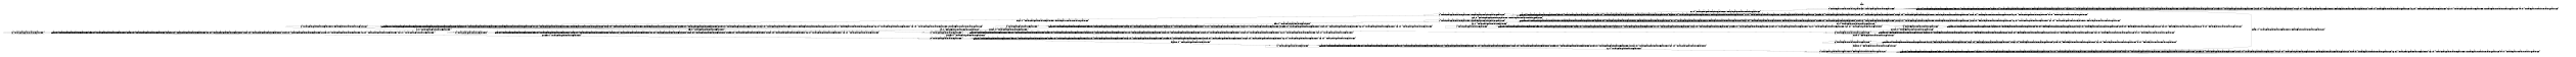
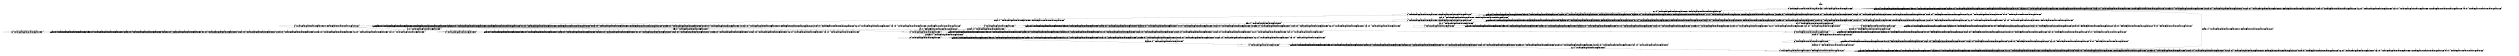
  digraph {
    node [shape=octagon]
    edge [arrowhead=dot lblstyle="above, sloped"]
    n1 [label="0@[((EUR and TEA and not DOL and not TON and not CAP and not COF) or (DOL and COF and CAP and TON and not TEA and not EUR))]" shape=house]
    n2 [label="1@[((DOL and COF and CAP and TON and not TEA and not EUR) or (EUR and TEA and not DOL and not TON and not CAP and not COF))]"]
    n3 [label="2@[((DOL and COF and CAP and TON and not TEA and not EUR) or (EUR and TEA and not DOL and not TON and not CAP and not COF))]"]
    n4 [label="3@[((DOL and COF and CAP and TON and not TEA and not EUR) or (EUR and TEA and not DOL and not TON and not CAP and not COF))]"]
    n5 [label="5@[((EUR and TEA and not DOL and not TON and not CAP and not COF))]"]
    n6 [label="10@[((DOL and COF and CAP and TON and not TEA and not EUR))]"]
    n7 [label="11@[((DOL and COF and CAP and TON and not TEA and not EUR))]"]
    n8 [label="4@[((EUR and TEA and not DOL and not TON and not CAP and not COF))]"]
    n9 [label="8@[((DOL and COF and CAP and TON and not TEA and not EUR))]" shape=house]
    n10 [label="9@[((DOL and COF and CAP and TON and not TEA and not EUR))]" shape=house]
    n11 [label="6@[((EUR and TEA and not DOL and not TON and not CAP and not COF))]" shape=house]
    n12 [label="12@[((DOL and COF and CAP and TON and not TEA and not EUR))]" shape=house]
    n13 [label="7@[((DOL and COF and CAP and TON and not TEA and not EUR) or (EUR and TEA and not DOL and not TON and not CAP and not COF))]"]
    n14 [label="13@[((DOL and COF and CAP and TON and not TEA and not EUR))]"]
    n15 [label="14@[((DOL and COF and CAP and TON and not TEA and not EUR))]" shape=house]
    __start0 [height=0 shape=none width=0]
    n1 -> n1 [label="cap / nok() [((DOL and COF and CAP and TON and not TEA and not EUR))]"]
    n1 -> n1 [arrowhead=normal label="coffee / nok() [((DOL and COF and CAP and TON and not TEA and not EUR))]"]
    n1 -> n1 [label="cup_taken / nok() [((DOL and COF and CAP and TON and not TEA and not EUR) or (EUR and TEA and not DOL and not TON and not CAP and not COF))]"]
    n1 -> n1 [arrowhead=normal label="display_done / nok() [((DOL and COF and CAP and TON and not TEA and not EUR) or (EUR and TEA and not DOL and not TON and not CAP and not COF))]"]
    n1 -> n1 [label="no_sugar / nok() [((DOL and COF and CAP and TON and not TEA and not EUR) or (EUR and TEA and not DOL and not TON and not CAP and not COF))]"]
    n1 -> n1 [label="pour_coffee / nok() [((DOL and COF and CAP and TON and not TEA and not EUR))]"]
    n1 -> n1 [label="pour_milk / nok() [((DOL and COF and CAP and TON and not TEA and not EUR))]"]
    n1 -> n1 [label="pour_sugar / nok() [((DOL and COF and CAP and TON and not TEA and not EUR) or (EUR and TEA and not DOL and not TON and not CAP and not COF))]"]
    n1 -> n1 [arrowhead=normal label="pour_tea / nok() [((EUR and TEA and not DOL and not TON and not CAP and not COF))]"]
    n1 -> n1 [label="ring / nok() [((DOL and COF and CAP and TON and not TEA and not EUR))]"]
    n1 -> n1 [arrowhead=normal label="sugar / nok() [((DOL and COF and CAP and TON and not TEA and not EUR) or (EUR and TEA and not DOL and not TON and not CAP and not COF))]"]
    n1 -> n1 [arrowhead=normal label="tea / nok() [((EUR and TEA and not DOL and not TON and not CAP and not COF))]"]
    n1 -> n2 [label="euro / ok() [((DOL and COF and CAP and TON and not TEA and not EUR) or (EUR and TEA and not DOL and not TON and not CAP and not COF))]"]
    n2 -> n2 [label="cap / nok() [((DOL and COF and CAP and TON and not TEA and not EUR))]"]
    n2 -> n2 [arrowhead=normal label="coffee / nok() [((DOL and COF and CAP and TON and not TEA and not EUR))]"]
    n2 -> n2 [label="cup_taken / nok() [((DOL and COF and CAP and TON and not TEA and not EUR) or (EUR and TEA and not DOL and not TON and not CAP and not COF))]"]
    n2 -> n2 [label="display_done / nok() [((DOL and COF and CAP and TON and not TEA and not EUR) or (EUR and TEA and not DOL and not TON and not CAP and not COF))]"]
    n2 -> n2 [label="euro / nok() [((DOL and COF and CAP and TON and not TEA and not EUR) or (EUR and TEA and not DOL and not TON and not CAP and not COF))]"]
    n2 -> n2 [label="pour_coffee / nok() [((DOL and COF and CAP and TON and not TEA and not EUR))]"]
    n2 -> n2 [label="pour_milk / nok() [((DOL and COF and CAP and TON and not TEA and not EUR))]"]
    n2 -> n2 [label="pour_sugar / nok() [((DOL and COF and CAP and TON and not TEA and not EUR) or (EUR and TEA and not DOL and not TON and not CAP and not COF))]"]
    n2 -> n2 [arrowhead=normal label="pour_tea / nok() [((EUR and TEA and not DOL and not TON and not CAP and not COF))]"]
    n2 -> n2 [arrowhead=normal label="ring / nok() [((DOL and COF and CAP and TON and not TEA and not EUR))]"]
    n2 -> n2 [arrowhead=normal label="tea / nok() [((EUR and TEA and not DOL and not TON and not CAP and not COF))]"]
    n2 -> n3 [label="no_sugar / ok() [((DOL and COF and CAP and TON and not TEA and not EUR) or (EUR and TEA and not DOL and not TON and not CAP and not COF))]"]
    n2 -> n4 [arrowhead=normal label="sugar / ok() [((DOL and COF and CAP and TON and not TEA and not EUR) or (EUR and TEA and not DOL and not TON and not CAP and not COF))]"]
    n3 -> n3 [arrowhead=normal label="cup_taken / nok() [((DOL and COF and CAP and TON and not TEA and not EUR) or (EUR and TEA and not DOL and not TON and not CAP and not COF))]"]
    n3 -> n3 [label="display_done / nok() [((DOL and COF and CAP and TON and not TEA and not EUR) or (EUR and TEA and not DOL and not TON and not CAP and not COF))]"]
    n3 -> n3 [label="euro / nok() [((DOL and COF and CAP and TON and not TEA and not EUR) or (EUR and TEA and not DOL and not TON and not CAP and not COF))]"]
    n3 -> n3 [label="no_sugar / nok() [((DOL and COF and CAP and TON and not TEA and not EUR) or (EUR and TEA and not DOL and not TON and not CAP and not COF))]"]
    n3 -> n3 [arrowhead=normal label="pour_coffee / nok() [((DOL and COF and CAP and TON and not TEA and not EUR))]"]
    n3 -> n3 [label="pour_milk / nok() [((DOL and COF and CAP and TON and not TEA and not EUR))]"]
    n3 -> n3 [arrowhead=normal label="pour_sugar / nok() [((DOL and COF and CAP and TON and not TEA and not EUR) or (EUR and TEA and not DOL and not TON and not CAP and not COF))]"]
    n3 -> n3 [label="pour_tea / nok() [((EUR and TEA and not DOL and not TON and not CAP and not COF))]"]
    n3 -> n3 [label="ring / nok() [((DOL and COF and CAP and TON and not TEA and not EUR))]"]
    n3 -> n3 [label="sugar / void() [((DOL and COF and CAP and TON and not TEA and not EUR) or (EUR and TEA and not DOL and not TON and not CAP and not COF))]"]
    n3 -> n5 [arrowhead=normal label="tea / ok() [((EUR and TEA and not DOL and not TON and not CAP and not COF))]"]
    n3 -> n6 [arrowhead=normal label="cap / ok() [((DOL and COF and CAP and TON and not TEA and not EUR))]"]
    n3 -> n7 [arrowhead=normal label="coffee / ok() [((DOL and COF and CAP and TON and not TEA and not EUR))]"]
    n4 -> n4 [arrowhead=normal label="cup_taken / nok() [((DOL and COF and CAP and TON and not TEA and not EUR) or (EUR and TEA and not DOL and not TON and not CAP and not COF))]"]
    n4 -> n4 [arrowhead=normal label="display_done / nok() [((DOL and COF and CAP and TON and not TEA and not EUR) or (EUR and TEA and not DOL and not TON and not CAP and not COF))]"]
    n4 -> n4 [label="euro / nok() [((DOL and COF and CAP and TON and not TEA and not EUR) or (EUR and TEA and not DOL and not TON and not CAP and not COF))]"]
    n4 -> n4 [arrowhead=normal label="no_sugar / void() [((DOL and COF and CAP and TON and not TEA and not EUR) or (EUR and TEA and not DOL and not TON and not CAP and not COF))]"]
    n4 -> n4 [label="pour_coffee / nok() [((DOL and COF and CAP and TON and not TEA and not EUR))]"]
    n4 -> n4 [arrowhead=normal label="pour_milk / nok() [((DOL and COF and CAP and TON and not TEA and not EUR))]"]
    n4 -> n4 [label="pour_sugar / nok() [((DOL and COF and CAP and TON and not TEA and not EUR) or (EUR and TEA and not DOL and not TON and not CAP and not COF))]"]
    n4 -> n4 [label="pour_tea / nok() [((EUR and TEA and not DOL and not TON and not CAP and not COF))]"]
    n4 -> n4 [label="ring / nok() [((DOL and COF and CAP and TON and not TEA and not EUR))]"]
    n4 -> n4 [arrowhead=normal label="sugar / nok() [((DOL and COF and CAP and TON and not TEA and not EUR) or (EUR and TEA and not DOL and not TON and not CAP and not COF))]"]
    n4 -> n8 [label="tea / ok() [((EUR and TEA and not DOL and not TON and not CAP and not COF))]"]
    n4 -> n9 [label="cap / ok() [((DOL and COF and CAP and TON and not TEA and not EUR))]"]
    n4 -> n10 [arrowhead=normal label="coffee / ok() [((DOL and COF and CAP and TON and not TEA and not EUR))]"]
    n5 -> n5 [arrowhead=normal label="cup_taken / nok() [((EUR and TEA and not DOL and not TON and not CAP and not COF))]"]
    n5 -> n5 [arrowhead=normal label="display_done / nok() [((EUR and TEA and not DOL and not TON and not CAP and not COF))]"]
    n5 -> n5 [label="euro / nok() [((EUR and TEA and not DOL and not TON and not CAP and not COF))]"]
    n5 -> n5 [label="no_sugar / nok() [((EUR and TEA and not DOL and not TON and not CAP and not COF))]"]
    n5 -> n5 [label="pour_sugar / nok() [((EUR and TEA and not DOL and not TON and not CAP and not COF))]"]
    n5 -> n5 [arrowhead=normal label="sugar / nok() [((EUR and TEA and not DOL and not TON and not CAP and not COF))]"]
    n5 -> n5 [arrowhead=normal label="tea / nok() [((EUR and TEA and not DOL and not TON and not CAP and not COF))]"]
    n5 -> n11 [label="pour_tea / ok() [((EUR and TEA and not DOL and not TON and not CAP and not COF))]"]
    n6 -> n6 [label="cap / nok() [((DOL and COF and CAP and TON and not TEA and not EUR))]"]
    n6 -> n6 [arrowhead=normal label="coffee / void() [((DOL and COF and CAP and TON and not TEA and not EUR))]"]
    n6 -> n6 [arrowhead=normal label="cup_taken / nok() [((DOL and COF and CAP and TON and not TEA and not EUR))]"]
    n6 -> n6 [label="display_done / nok() [((DOL and COF and CAP and TON and not TEA and not EUR))]"]
    n6 -> n6 [label="euro / nok() [((DOL and COF and CAP and TON and not TEA and not EUR))]"]
    n6 -> n6 [arrowhead=normal label="no_sugar / nok() [((DOL and COF and CAP and TON and not TEA and not EUR))]"]
    n6 -> n6 [arrowhead=normal label="pour_coffee / nok() [((DOL and COF and CAP and TON and not TEA and not EUR))]"]
    n6 -> n6 [label="pour_sugar / nok() [((DOL and COF and CAP and TON and not TEA and not EUR))]"]
    n6 -> n6 [label="ring / nok() [((DOL and COF and CAP and TON and not TEA and not EUR))]"]
    n6 -> n6 [label="sugar / nok() [((DOL and COF and CAP and TON and not TEA and not EUR))]"]
    n7 -> n7 [arrowhead=normal label="cap / void() [((DOL and COF and CAP and TON and not TEA and not EUR))]"]
    n7 -> n7 [label="coffee / nok() [((DOL and COF and CAP and TON and not TEA and not EUR))]"]
    n7 -> n7 [label="cup_taken / nok() [((DOL and COF and CAP and TON and not TEA and not EUR))]"]
    n7 -> n7 [arrowhead=normal label="display_done / nok() [((DOL and COF and CAP and TON and not TEA and not EUR))]"]
    n7 -> n7 [label="euro / nok() [((DOL and COF and CAP and TON and not TEA and not EUR))]"]
    n7 -> n7 [label="no_sugar / nok() [((DOL and COF and CAP and TON and not TEA and not EUR))]"]
    n7 -> n7 [arrowhead=normal label="pour_milk / nok() [((DOL and COF and CAP and TON and not TEA and not EUR))]"]
    n7 -> n7 [label="pour_sugar / nok() [((DOL and COF and CAP and TON and not TEA and not EUR))]"]
    n7 -> n7 [arrowhead=normal label="ring / nok() [((DOL and COF and CAP and TON and not TEA and not EUR))]"]
    n7 -> n7 [label="sugar / nok() [((DOL and COF and CAP and TON and not TEA and not EUR))]"]
    n7 -> n12 [label="pour_coffee / ok() [((DOL and COF and CAP and TON and not TEA and not EUR))]"]
    n8 -> n5 [label="pour_sugar / ok() [((EUR and TEA and not DOL and not TON and not CAP and not COF))]"]
    n8 -> n8 [label="cup_taken / nok() [((EUR and TEA and not DOL and not TON and not CAP and not COF))]"]
    n8 -> n8 [arrowhead=normal label="display_done / nok() [((EUR and TEA and not DOL and not TON and not CAP and not COF))]"]
    n8 -> n8 [arrowhead=normal label="euro / nok() [((EUR and TEA and not DOL and not TON and not CAP and not COF))]"]
    n8 -> n8 [label="no_sugar / nok() [((EUR and TEA and not DOL and not TON and not CAP and not COF))]"]
    n8 -> n8 [arrowhead=normal label="pour_tea / nok() [((EUR and TEA and not DOL and not TON and not CAP and not COF))]"]
    n8 -> n8 [label="sugar / nok() [((EUR and TEA and not DOL and not TON and not CAP and not COF))]"]
    n8 -> n8 [label="tea / nok() [((EUR and TEA and not DOL and not TON and not CAP and not COF))]"]
    n9 -> n9 [arrowhead=normal label="cap / nok() [((DOL and COF and CAP and TON and not TEA and not EUR))]"]
    n9 -> n9 [arrowhead=normal label="coffee / void() [((DOL and COF and CAP and TON and not TEA and not EUR))]"]
    n9 -> n9 [label="cup_taken / nok() [((DOL and COF and CAP and TON and not TEA and not EUR))]"]
    n9 -> n9 [arrowhead=normal label="display_done / nok() [((DOL and COF and CAP and TON and not TEA and not EUR))]"]
    n9 -> n9 [arrowhead=normal label="euro / nok() [((DOL and COF and CAP and TON and not TEA and not EUR))]"]
    n9 -> n9 [label="no_sugar / nok() [((DOL and COF and CAP and TON and not TEA and not EUR))]"]
    n9 -> n9 [label="pour_coffee / nok() [((DOL and COF and CAP and TON and not TEA and not EUR))]"]
    n9 -> n9 [arrowhead=normal label="pour_milk / nok() [((DOL and COF and CAP and TON and not TEA and not EUR))]"]
    n9 -> n9 [label="ring / nok() [((DOL and COF and CAP and TON and not TEA and not EUR))]"]
    n9 -> n9 [label="sugar / nok() [((DOL and COF and CAP and TON and not TEA and not EUR))]"]
    n10 -> n7 [arrowhead=normal label="pour_sugar / ok() [((DOL and COF and CAP and TON and not TEA and not EUR))]"]
    n10 -> n10 [arrowhead=normal label="cap / void() [((DOL and COF and CAP and TON and not TEA and not EUR))]"]
    n10 -> n10 [label="coffee / nok() [((DOL and COF and CAP and TON and not TEA and not EUR))]"]
    n10 -> n10 [label="cup_taken / nok() [((DOL and COF and CAP and TON and not TEA and not EUR))]"]
    n10 -> n10 [arrowhead=normal label="display_done / nok() [((DOL and COF and CAP and TON and not TEA and not EUR))]"]
    n10 -> n10 [arrowhead=normal label="euro / nok() [((DOL and COF and CAP and TON and not TEA and not EUR))]"]
    n10 -> n10 [arrowhead=normal label="no_sugar / nok() [((DOL and COF and CAP and TON and not TEA and not EUR))]"]
    n10 -> n10 [arrowhead=normal label="pour_coffee / nok() [((DOL and COF and CAP and TON and not TEA and not EUR))]"]
    n10 -> n10 [label="pour_milk / nok() [((DOL and COF and CAP and TON and not TEA and not EUR))]"]
    n10 -> n10 [label="ring / nok() [((DOL and COF and CAP and TON and not TEA and not EUR))]"]
    n10 -> n10 [label="sugar / nok() [((DOL and COF and CAP and TON and not TEA and not EUR))]"]
    n11 -> n11 [arrowhead=normal label="cup_taken / nok() [((EUR and TEA and not DOL and not TON and not CAP and not COF))]"]
    n11 -> n11 [label="euro / nok() [((EUR and TEA and not DOL and not TON and not CAP and not COF))]"]
    n11 -> n11 [label="no_sugar / nok() [((EUR and TEA and not DOL and not TON and not CAP and not COF))]"]
    n11 -> n11 [label="pour_sugar / nok() [((EUR and TEA and not DOL and not TON and not CAP and not COF))]"]
    n11 -> n11 [arrowhead=normal label="pour_tea / nok() [((EUR and TEA and not DOL and not TON and not CAP and not COF))]"]
    n11 -> n11 [label="sugar / nok() [((EUR and TEA and not DOL and not TON and not CAP and not COF))]"]
    n11 -> n11 [label="tea / nok() [((EUR and TEA and not DOL and not TON and not CAP and not COF))]"]
    n11 -> n13 [arrowhead=normal label="display_done / ok() [((EUR and TEA and not DOL and not TON and not CAP and not COF))]"]
    n12 -> n12 [arrowhead=normal label="cap / nok() [((DOL and COF and CAP and TON and not TEA and not EUR))]"]
    n12 -> n12 [arrowhead=normal label="coffee / nok() [((DOL and COF and CAP and TON and not TEA and not EUR))]"]
    n12 -> n12 [arrowhead=normal label="cup_taken / nok() [((DOL and COF and CAP and TON and not TEA and not EUR))]"]
    n12 -> n12 [arrowhead=normal label="euro / nok() [((DOL and COF and CAP and TON and not TEA and not EUR))]"]
    n12 -> n12 [label="no_sugar / nok() [((DOL and COF and CAP and TON and not TEA and not EUR))]"]
    n12 -> n12 [label="pour_coffee / nok() [((DOL and COF and CAP and TON and not TEA and not EUR))]"]
    n12 -> n12 [label="pour_milk / nok() [((DOL and COF and CAP and TON and not TEA and not EUR))]"]
    n12 -> n12 [label="pour_sugar / nok() [((DOL and COF and CAP and TON and not TEA and not EUR))]"]
    n12 -> n12 [label="ring / nok() [((DOL and COF and CAP and TON and not TEA and not EUR))]"]
    n12 -> n12 [arrowhead=normal label="sugar / nok() [((DOL and COF and CAP and TON and not TEA and not EUR))]"]
    n12 -> n15 [label="display_done / ok() [((DOL and COF and CAP and TON and not TEA and not EUR))]"]
    n13 -> n1 [arrowhead=normal label="cup_taken / ok() [((DOL and COF and CAP and TON and not TEA and not EUR) or (EUR and TEA and not DOL and not TON and not CAP and not COF))]"]
    n13 -> n13 [arrowhead=normal label="cap / nok() [((DOL and COF and CAP and TON and not TEA and not EUR))]"]
    n13 -> n13 [label="coffee / nok() [((DOL and COF and CAP and TON and not TEA and not EUR))]"]
    n13 -> n13 [arrowhead=normal label="display_done / nok() [((DOL and COF and CAP and TON and not TEA and not EUR) or (EUR and TEA and not DOL and not TON and not CAP and not COF))]"]
    n13 -> n13 [arrowhead=normal label="euro / nok() [((DOL and COF and CAP and TON and not TEA and not EUR) or (EUR and TEA and not DOL and not TON and not CAP and not COF))]"]
    n13 -> n13 [arrowhead=normal label="no_sugar / nok() [((DOL and COF and CAP and TON and not TEA and not EUR) or (EUR and TEA and not DOL and not TON and not CAP and not COF))]"]
    n13 -> n13 [label="pour_coffee / nok() [((DOL and COF and CAP and TON and not TEA and not EUR))]"]
    n13 -> n13 [label="pour_milk / nok() [((DOL and COF and CAP and TON and not TEA and not EUR))]"]
    n13 -> n13 [label="pour_sugar / nok() [((DOL and COF and CAP and TON and not TEA and not EUR) or (EUR and TEA and not DOL and not TON and not CAP and not COF))]"]
    n13 -> n13 [label="pour_tea / nok() [((EUR and TEA and not DOL and not TON and not CAP and not COF))]"]
    n13 -> n13 [label="ring / nok() [((DOL and COF and CAP and TON and not TEA and not EUR))]"]
    n13 -> n13 [label="sugar / nok() [((DOL and COF and CAP and TON and not TEA and not EUR) or (EUR and TEA and not DOL and not TON and not CAP and not COF))]"]
    n13 -> n13 [label="tea / nok() [((EUR and TEA and not DOL and not TON and not CAP and not COF))]"]
-   n14 -> n12 [arrowhead=normal label="pour_coffee / ok() [((DOL and COF and CAP and TON and not TEA and not EUR))]"]
    n14 -> n14 [label="cap / nok() [((DOL and COF and CAP and TON and not TEA and not EUR))]"]
    n14 -> n14 [arrowhead=normal label="coffee / nok() [((DOL and COF and CAP and TON and not TEA and not EUR))]"]
    n14 -> n14 [label="cup_taken / nok() [((DOL and COF and CAP and TON and not TEA and not EUR))]"]
    n14 -> n14 [arrowhead=normal label="display_done / nok() [((DOL and COF and CAP and TON and not TEA and not EUR))]"]
    n14 -> n14 [label="euro / nok() [((DOL and COF and CAP and TON and not TEA and not EUR))]"]
    n14 -> n14 [arrowhead=normal label="no_sugar / nok() [((DOL and COF and CAP and TON and not TEA and not EUR))]"]
    n14 -> n14 [arrowhead=normal label="pour_milk / nok() [((DOL and COF and CAP and TON and not TEA and not EUR))]"]
    n14 -> n14 [label="pour_sugar / nok() [((DOL and COF and CAP and TON and not TEA and not EUR))]"]
    n14 -> n14 [arrowhead=normal label="ring / nok() [((DOL and COF and CAP and TON and not TEA and not EUR))]"]
    n14 -> n14 [arrowhead=normal label="sugar / nok() [((DOL and COF and CAP and TON and not TEA and not EUR))]"]
    n15 -> n13 [label="ring / ok() [((DOL and COF and CAP and TON and not TEA and not EUR))]"]
    n15 -> n15 [label="cap / nok() [((DOL and COF and CAP and TON and not TEA and not EUR))]"]
    n15 -> n15 [arrowhead=normal label="coffee / nok() [((DOL and COF and CAP and TON and not TEA and not EUR))]"]
    n15 -> n15 [label="cup_taken / nok() [((DOL and COF and CAP and TON and not TEA and not EUR))]"]
    n15 -> n15 [arrowhead=normal label="display_done / nok() [((DOL and COF and CAP and TON and not TEA and not EUR))]"]
    n15 -> n15 [label="euro / nok() [((DOL and COF and CAP and TON and not TEA and not EUR))]"]
    n15 -> n15 [arrowhead=normal label="no_sugar / nok() [((DOL and COF and CAP and TON and not TEA and not EUR))]"]
    n15 -> n15 [arrowhead=normal label="pour_coffee / nok() [((DOL and COF and CAP and TON and not TEA and not EUR))]"]
    n15 -> n15 [label="pour_milk / nok() [((DOL and COF and CAP and TON and not TEA and not EUR))]"]
    n15 -> n15 [arrowhead=normal label="pour_sugar / nok() [((DOL and COF and CAP and TON and not TEA and not EUR))]"]
    n15 -> n15 [label="sugar / nok() [((DOL and COF and CAP and TON and not TEA and not EUR))]"]
    __start0 -> n1
  }
